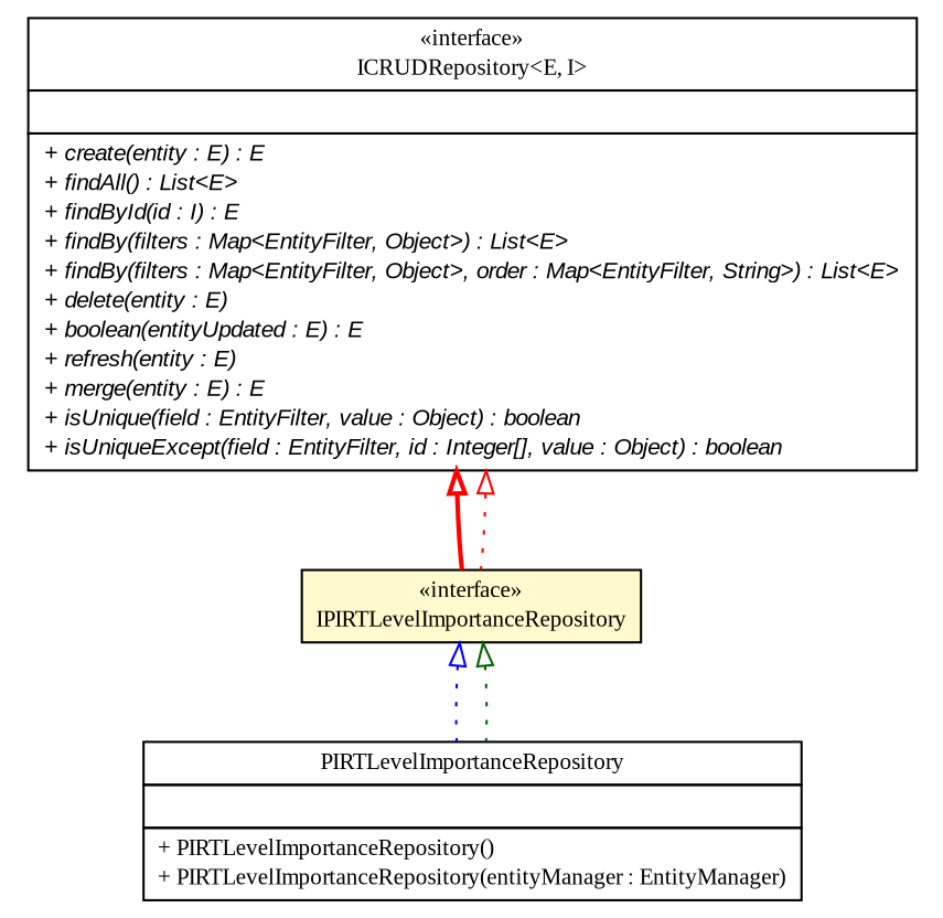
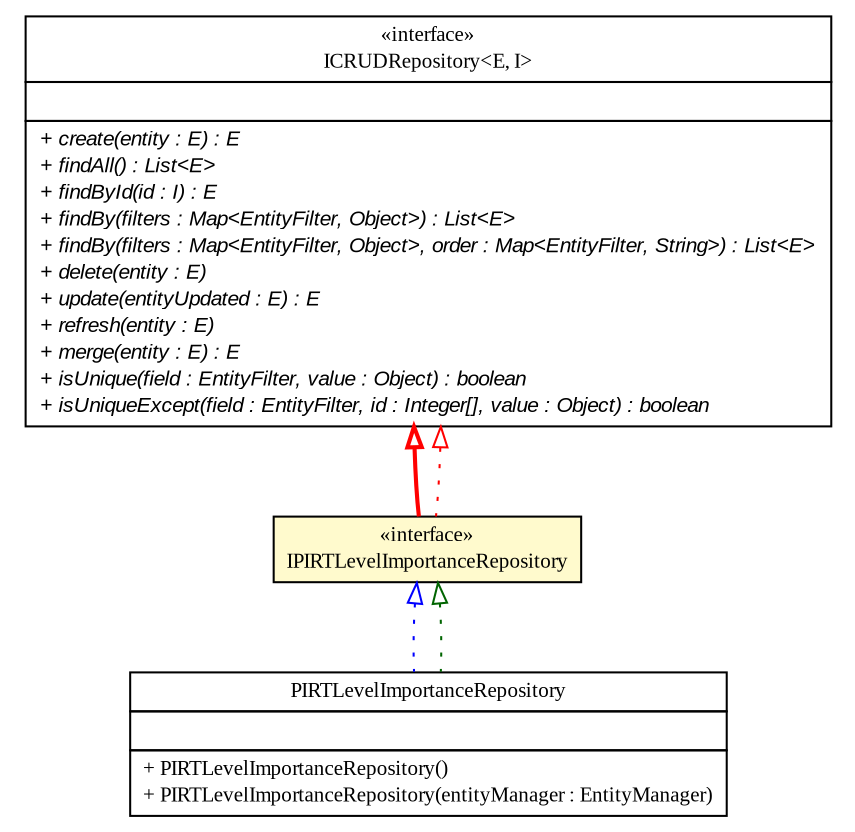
  digraph {
    nodesep=0.25
    ranksep=0.5
    fontname="Liberation Serif"
    node [fontcolor=black fontname="Liberation Serif" fontsize=10.0 shape=plaintext]
    edge [arrowtail=empty dir=back fontname="Liberation Serif" fontsize=10 headport=p labelfontname=arial labelfontsize=10 style=dotted tailport=p color=red]
-   n1 [label=<<table title="gov.sandia.cf.dao.ICRUDRepository" border="0" cellborder="1" cellspacing="0" cellpadding="2" port="p" href="./ICRUDRepository.html"> 		<tr><td><table border="0" cellspacing="0" cellpadding="1"> <tr><td align="center" balign="center"> &#171;interface&#187; </td></tr> <tr><td align="center" balign="center"> ICRUDRepository&lt;E, I&gt; </td></tr> 		</table></td></tr> 		<tr><td><table border="0" cellspacing="0" cellpadding="1"> <tr><td align="left" balign="left">  </td></tr> 		</table></td></tr> 		<tr><td><table border="0" cellspacing="0" cellpadding="1"> <tr><td align="left" balign="left"><font face="arial italic" point-size="10.0"> + create(entity : E) : E </font></td></tr> <tr><td align="left" balign="left"><font face="arial italic" point-size="10.0"> + findAll() : List&lt;E&gt; </font></td></tr> <tr><td align="left" balign="left"><font face="arial italic" point-size="10.0"> + findById(id : I) : E </font></td></tr> <tr><td align="left" balign="left"><font face="arial italic" point-size="10.0"> + findBy(filters : Map&lt;EntityFilter, Object&gt;) : List&lt;E&gt; </font></td></tr> <tr><td align="left" balign="left"><font face="arial italic" point-size="10.0"> + findBy(filters : Map&lt;EntityFilter, Object&gt;, order : Map&lt;EntityFilter, String&gt;) : List&lt;E&gt; </font></td></tr> <tr><td align="left" balign="left"><font face="arial italic" point-size="10.0"> + delete(entity : E) </font></td></tr> <tr><td align="left" balign="left"><font face="arial italic" point-size="10.0"> + boolean(entityUpdated : E) : E </font></td></tr> <tr><td align="left" balign="left"><font face="arial italic" point-size="10.0"> + refresh(entity : E) </font></td></tr> <tr><td align="left" balign="left"><font face="arial italic" point-size="10.0"> + merge(entity : E) : E </font></td></tr> <tr><td align="left" balign="left"><font face="arial italic" point-size="10.0"> + isUnique(field : EntityFilter, value : Object) : boolean </font></td></tr> <tr><td align="left" balign="left"><font face="arial italic" point-size="10.0"> + isUniqueExcept(field : EntityFilter, id : Integer[], value : Object) : boolean </font></td></tr> 		</table></td></tr> 		</table>>]
+   n1 [label=<<table title="gov.sandia.cf.dao.ICRUDRepository" border="0" cellborder="1" cellspacing="0" cellpadding="2" port="p" href="./ICRUDRepository.html"> 		<tr><td><table border="0" cellspacing="0" cellpadding="1"> <tr><td align="center" balign="center"> &#171;interface&#187; </td></tr> <tr><td align="center" balign="center"> ICRUDRepository&lt;E, I&gt; </td></tr> 		</table></td></tr> 		<tr><td><table border="0" cellspacing="0" cellpadding="1"> <tr><td align="left" balign="left">  </td></tr> 		</table></td></tr> 		<tr><td><table border="0" cellspacing="0" cellpadding="1"> <tr><td align="left" balign="left"><font face="arial italic" point-size="10.0"> + create(entity : E) : E </font></td></tr> <tr><td align="left" balign="left"><font face="arial italic" point-size="10.0"> + findAll() : List&lt;E&gt; </font></td></tr> <tr><td align="left" balign="left"><font face="arial italic" point-size="10.0"> + findById(id : I) : E </font></td></tr> <tr><td align="left" balign="left"><font face="arial italic" point-size="10.0"> + findBy(filters : Map&lt;EntityFilter, Object&gt;) : List&lt;E&gt; </font></td></tr> <tr><td align="left" balign="left"><font face="arial italic" point-size="10.0"> + findBy(filters : Map&lt;EntityFilter, Object&gt;, order : Map&lt;EntityFilter, String&gt;) : List&lt;E&gt; </font></td></tr> <tr><td align="left" balign="left"><font face="arial italic" point-size="10.0"> + delete(entity : E) </font></td></tr> <tr><td align="left" balign="left"><font face="arial italic" point-size="10.0"> + update(entityUpdated : E) : E </font></td></tr> <tr><td align="left" balign="left"><font face="arial italic" point-size="10.0"> + refresh(entity : E) </font></td></tr> <tr><td align="left" balign="left"><font face="arial italic" point-size="10.0"> + merge(entity : E) : E </font></td></tr> <tr><td align="left" balign="left"><font face="arial italic" point-size="10.0"> + isUnique(field : EntityFilter, value : Object) : boolean </font></td></tr> <tr><td align="left" balign="left"><font face="arial italic" point-size="10.0"> + isUniqueExcept(field : EntityFilter, id : Integer[], value : Object) : boolean </font></td></tr> 		</table></td></tr> 		</table>>]
    n2 [label=<<table title="gov.sandia.cf.dao.IPIRTLevelImportanceRepository" border="0" cellborder="1" cellspacing="0" cellpadding="2" port="p" bgcolor="lemonChiffon" href="./IPIRTLevelImportanceRepository.html"> 		<tr><td><table border="0" cellspacing="0" cellpadding="1"> <tr><td align="center" balign="center"> &#171;interface&#187; </td></tr> <tr><td align="center" balign="center"> IPIRTLevelImportanceRepository </td></tr> 		</table></td></tr> 		</table>>]
    n3 [label=<<table title="gov.sandia.cf.dao.impl.PIRTLevelImportanceRepository" border="0" cellborder="1" cellspacing="0" cellpadding="2" port="p" href="./impl/PIRTLevelImportanceRepository.html"> 		<tr><td><table border="0" cellspacing="0" cellpadding="1"> <tr><td align="center" balign="center"> PIRTLevelImportanceRepository </td></tr> 		</table></td></tr> 		<tr><td><table border="0" cellspacing="0" cellpadding="1"> <tr><td align="left" balign="left">  </td></tr> 		</table></td></tr> 		<tr><td><table border="0" cellspacing="0" cellpadding="1"> <tr><td align="left" balign="left"> + PIRTLevelImportanceRepository() </td></tr> <tr><td align="left" balign="left"> + PIRTLevelImportanceRepository(entityManager : EntityManager) </td></tr> 		</table></td></tr> 		</table>>]
    n1 -> n2 [style=bold]
    n1 -> n2
    n2 -> n3 [color=blue]
    n2 -> n3 [color=darkgreen]
  }
